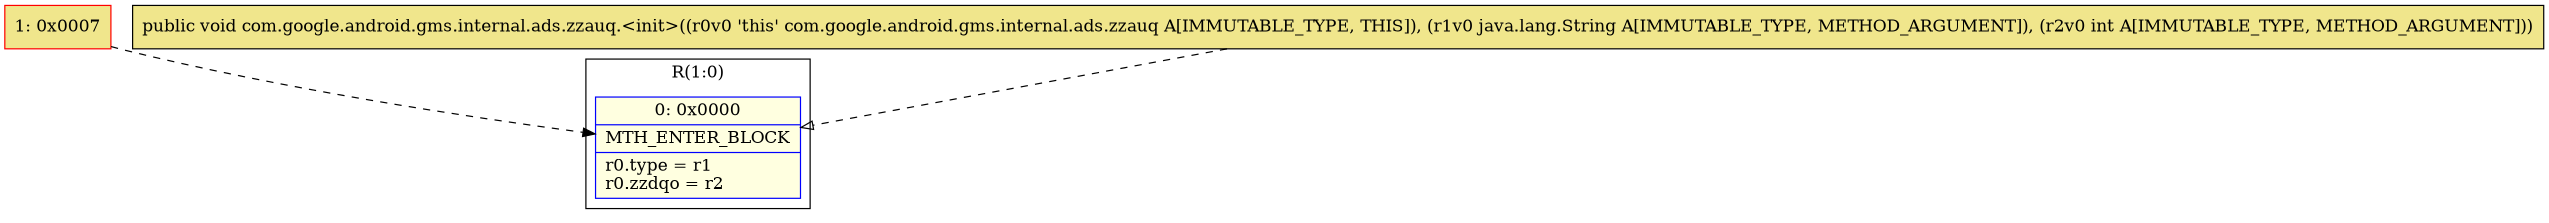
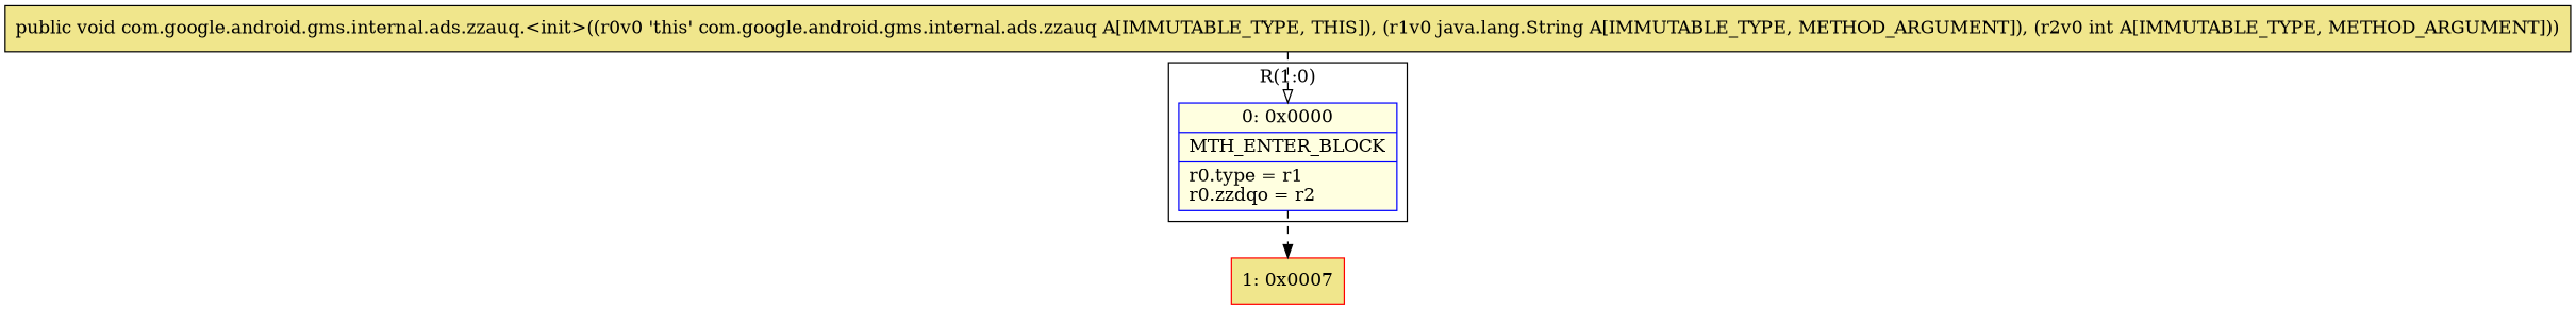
  digraph {
    node [shape=record style=filled fillcolor=khaki]
    edge [style=dashed]
    n1 [color=blue label="{0\:\ 0x0000|MTH_ENTER_BLOCK\l|r0.type = r1\lr0.zzdqo = r2\l}" fillcolor=lightyellow]
    n2 [color=red label="{1\:\ 0x0007}"]
    n3 [label="{public void com.google.android.gms.internal.ads.zzauq.\<init\>((r0v0 'this' com.google.android.gms.internal.ads.zzauq A[IMMUTABLE_TYPE, THIS]), (r1v0 java.lang.String A[IMMUTABLE_TYPE, METHOD_ARGUMENT]), (r2v0 int A[IMMUTABLE_TYPE, METHOD_ARGUMENT])) }"]
    subgraph cluster_1 {
      label="R(1:0)"
      n1
    }
-   n2 -> n1 [arrowhead=normal]
+   n1 -> n2 [arrowhead=normal]
    n3 -> n1 [arrowhead=onormal]
  }
